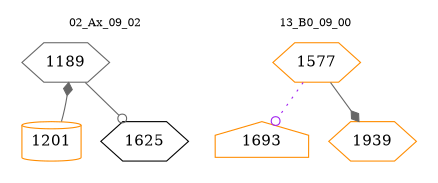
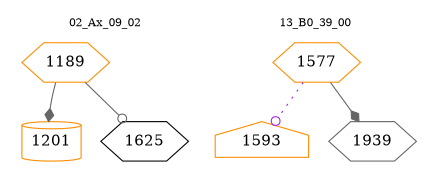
  digraph {
    node [color=darkorange shape=hexagon]
    edge [arrowhead=diamond color=gray40 style=solid]
-   n1 [color=gray40 label=1189]
+   n1 [label=1189]
    n2 [label=1201 shape=cylinder]
    n3 [color=black label=1625]
    n4 [label=1577]
-   n5 [label=1693 shape=house]
-   n6 [label=1939]
+   n5 [label=1593 shape=house]
+   n6 [color=gray40 label=1939]
    subgraph cluster_1 {
      color=white
      fontsize=10
      label="02_Ax_09_02"
      n1
      n2
      n3
    }
    subgraph cluster_2 {
      color=white
      fontsize=10
-     label="13_B0_09_00"
+     label="13_B0_39_00"
      n4
      n5
      n6
    }
-   n2 -> n1
+   n1 -> n2
    n1 -> n3 [arrowhead=odot]
    n4 -> n5 [arrowhead=odot color=purple style=dotted]
    n4 -> n6
  }
